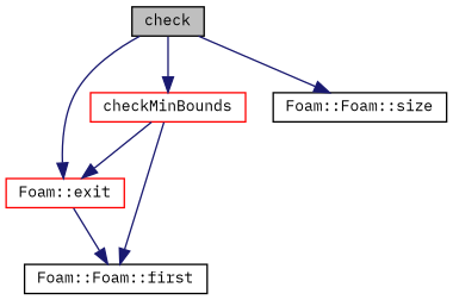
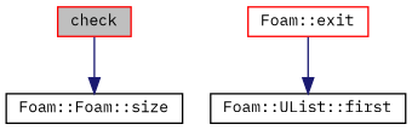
  digraph {
    fontname="IBM Plex Mono"
    rankdir=TB
    node [color=black fontname="IBM Plex Mono" fontsize=10 shape=record]
    edge [color=midnightblue fontname="IBM Plex Mono" fontsize=10 labelfontname=Helvetica labelfontsize=10 style=solid]
-   n1 [fillcolor=grey75 fontcolor=black height=0.2 label=check style=filled width=0.4]
-   n2 [color=red height=0.2 label=checkMinBounds width=0.4]
+   n1 [color=red fillcolor=grey75 fontcolor=black height=0.2 label=check style=filled width=0.4]
    n3 [color=red height=0.2 label="Foam::exit" width=0.4]
    n4 [height=0.2 label="Foam::Foam::size" width=0.4]
-   n5 [height=0.2 label="Foam::Foam::first" width=0.4]
-   n1 -> n2
-   n1 -> n3
+   n5 [height=0.2 label="Foam::UList::first" width=0.4]
    n1 -> n4
-   n2 -> n3
-   n2 -> n5
    n3 -> n5
  }
